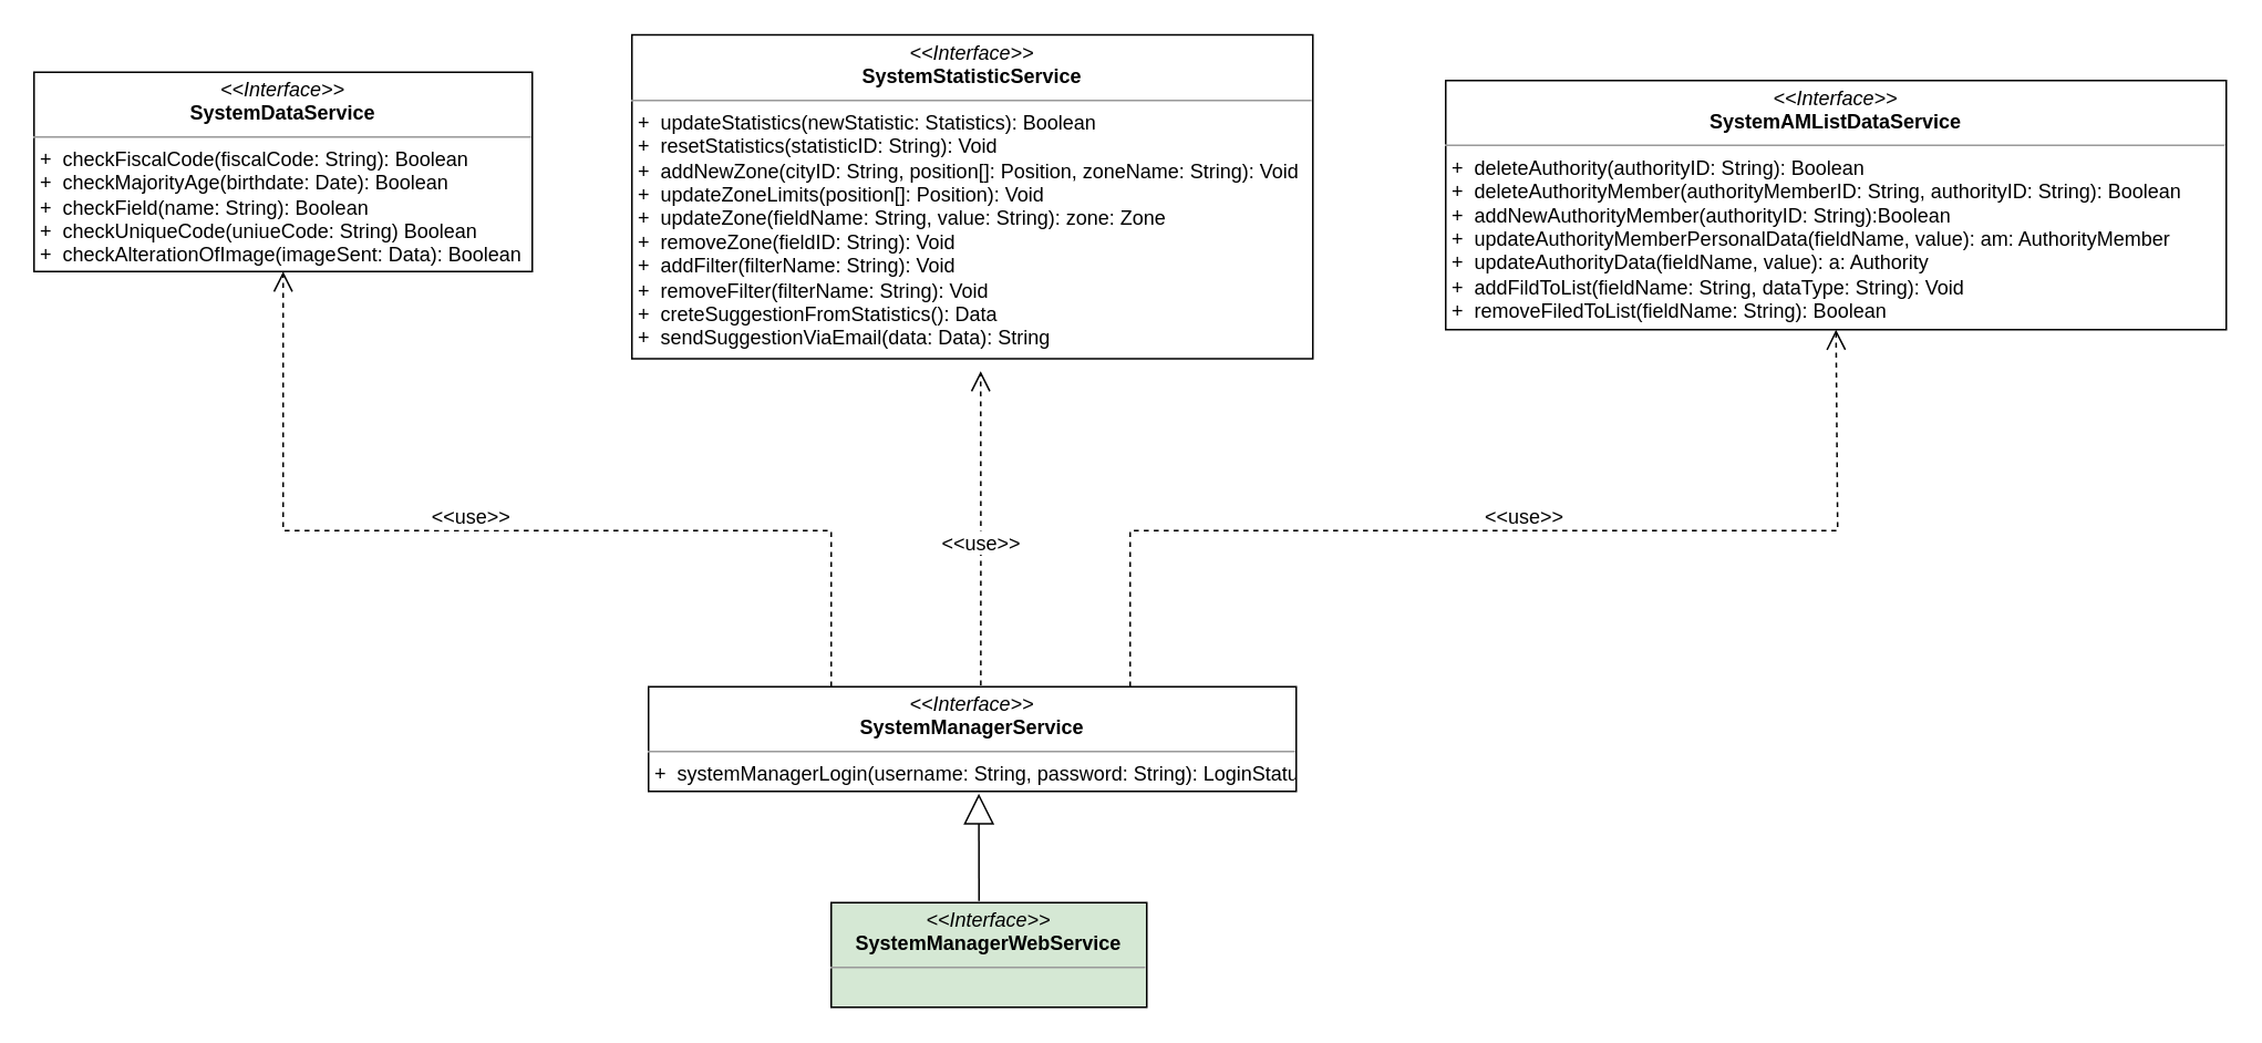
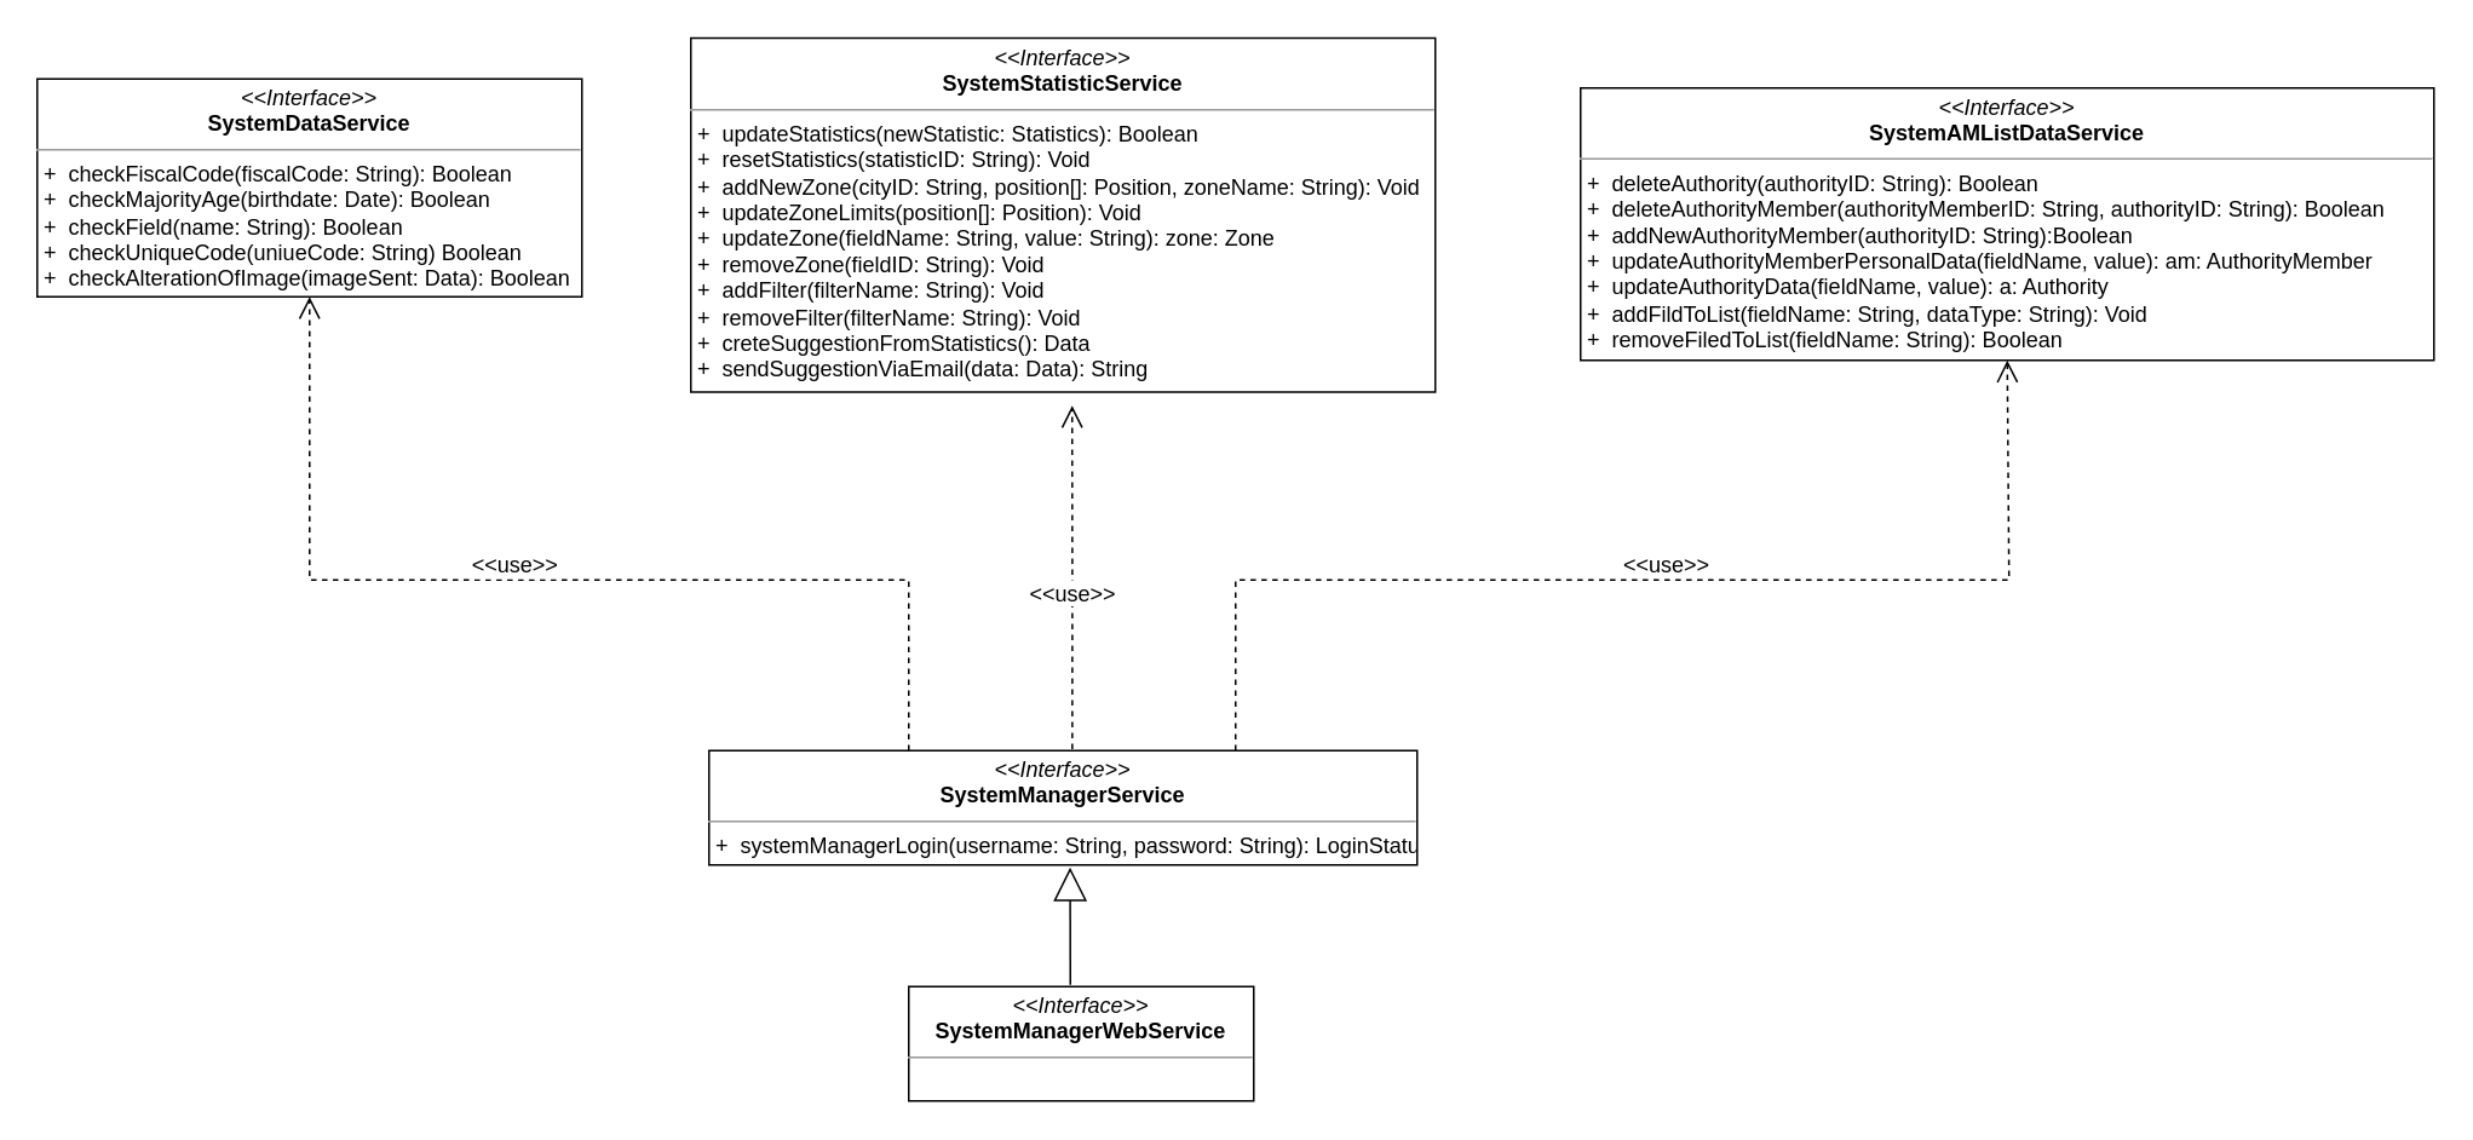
  <mxCell id="0" />
  <mxCell id="1" parent="0" />
  <mxCell id="2" value="&lt;p style=&quot;margin: 0px ; margin-top: 4px ; text-align: center&quot;&gt;&lt;i&gt;&amp;lt;&amp;lt;Interface&amp;gt;&amp;gt;&lt;/i&gt;&lt;br&gt;&lt;b&gt;SystemDataService&lt;/b&gt;&lt;/p&gt;&lt;hr size=&quot;1&quot;&gt;&lt;p style=&quot;margin: 0px ; margin-left: 4px&quot;&gt;+&amp;nbsp; checkFiscalCode(fiscalCode: String): Boolean&lt;br&gt;&lt;/p&gt;&lt;p style=&quot;margin: 0px ; margin-left: 4px&quot;&gt;+&amp;nbsp; checkMajorityAge(birthdate: Date): Boolean&lt;/p&gt;&lt;p style=&quot;margin: 0px ; margin-left: 4px&quot;&gt;+&amp;nbsp; checkField(name: String): Boolean&lt;/p&gt;&lt;p style=&quot;margin: 0px ; margin-left: 4px&quot;&gt;+&amp;nbsp; checkUniqueCode(uniueCode: String) Boolean&lt;/p&gt;&lt;p style=&quot;margin: 0px ; margin-left: 4px&quot;&gt;+&amp;nbsp; checkAlterationOfImage(imageSent: Data): Boolean&lt;/p&gt;" style="verticalAlign=top;align=left;overflow=fill;fontSize=12;fontFamily=Helvetica;html=1;rounded=0;shadow=0;comic=0;labelBackgroundColor=none;strokeWidth=1" parent="1" vertex="1"><mxGeometry x="20" y="43" width="300" height="120" as="geometry" /></mxCell>
  <mxCell id="3" value="&lt;p style=&quot;margin: 0px ; margin-top: 4px ; text-align: center&quot;&gt;&lt;i&gt;&amp;lt;&amp;lt;Interface&amp;gt;&amp;gt;&lt;/i&gt;&lt;br&gt;&lt;b&gt;SystemManagerService&lt;/b&gt;&lt;/p&gt;&lt;hr size=&quot;1&quot;&gt;&lt;p style=&quot;margin: 0px ; margin-left: 4px&quot;&gt;+&amp;nbsp; systemManagerLogin(username: String, password: String): LoginStatus&lt;br&gt;&lt;/p&gt;&lt;hr size=&quot;1&quot;&gt;" style="verticalAlign=top;align=left;overflow=fill;fontSize=12;fontFamily=Helvetica;html=1;rounded=0;shadow=0;comic=0;labelBackgroundColor=none;strokeWidth=1" parent="1" vertex="1"><mxGeometry x="390" y="413" width="390" height="63" as="geometry" /></mxCell>
  <mxCell id="4" style="edgeStyle=orthogonalEdgeStyle;rounded=0;html=1;dashed=1;labelBackgroundColor=none;startFill=0;endArrow=open;endFill=0;endSize=10;fontFamily=Verdana;fontSize=10;exitX=0.513;exitY=-0.014;exitDx=0;exitDy=0;exitPerimeter=0;" parent="1" source="3" edge="1"><mxGeometry relative="1" as="geometry"><Array as="points" /><mxPoint x="590" y="412.5" as="sourcePoint" /><mxPoint x="590" y="223" as="targetPoint" /></mxGeometry></mxCell>
  <mxCell id="5" value="&lt;p style=&quot;margin: 0px ; margin-top: 4px ; text-align: center&quot;&gt;&lt;i&gt;&amp;lt;&amp;lt;Interface&amp;gt;&amp;gt;&lt;/i&gt;&lt;br&gt;&lt;b&gt;SystemAMListDataService&lt;/b&gt;&lt;/p&gt;&lt;hr size=&quot;1&quot;&gt;&lt;p style=&quot;margin: 0px ; margin-left: 4px&quot;&gt;+&amp;nbsp; deleteAuthority(authorityID: String): Boolean&lt;br&gt;&lt;/p&gt;&lt;p style=&quot;margin: 0px ; margin-left: 4px&quot;&gt;+&amp;nbsp; deleteAuthorityMember(authorityMemberID: String, authorityID: String): Boolean&lt;br&gt;&lt;/p&gt;&lt;p style=&quot;margin: 0px ; margin-left: 4px&quot;&gt;+&amp;nbsp; addNewAuthorityMember(authorityID: String):Boolean&lt;/p&gt;&lt;p style=&quot;margin: 0px ; margin-left: 4px&quot;&gt;+&amp;nbsp; updateAuthorityMemberPersonalData(fieldName, value): am: AuthorityMember&lt;br&gt;&lt;/p&gt;&lt;p style=&quot;margin: 0px ; margin-left: 4px&quot;&gt;+&amp;nbsp; updateAuthorityData(fieldName, value): a: Authority&lt;/p&gt;&lt;p style=&quot;margin: 0px ; margin-left: 4px&quot;&gt;+&amp;nbsp; addFildToList(fieldName: String, dataType: String): Void&lt;br&gt;&lt;/p&gt;&lt;p style=&quot;margin: 0px ; margin-left: 4px&quot;&gt;+&amp;nbsp; removeFiledToList(fieldName: String): Boolean&lt;br&gt;&lt;/p&gt;&lt;p style=&quot;margin: 0px ; margin-left: 4px&quot;&gt;&lt;br&gt;&lt;/p&gt;" style="verticalAlign=top;align=left;overflow=fill;fontSize=12;fontFamily=Helvetica;html=1;rounded=0;shadow=0;comic=0;labelBackgroundColor=none;strokeWidth=1" parent="1" vertex="1"><mxGeometry x="870" y="48" width="470" height="150" as="geometry" /></mxCell>
  <mxCell id="6" value="&lt;p style=&quot;margin: 0px ; margin-top: 4px ; text-align: center&quot;&gt;&lt;i&gt;&amp;lt;&amp;lt;Interface&amp;gt;&amp;gt;&lt;/i&gt;&lt;br&gt;&lt;b&gt;SystemStatisticService&lt;/b&gt;&lt;/p&gt;&lt;hr size=&quot;1&quot;&gt;&lt;p style=&quot;margin: 0px ; margin-left: 4px&quot;&gt;+&amp;nbsp; updateStatistics(newStatistic: Statistics): Boolean&lt;/p&gt;&lt;p style=&quot;margin: 0px ; margin-left: 4px&quot;&gt;+&amp;nbsp; resetStatistics(statisticID: String): Void&lt;/p&gt;&lt;p style=&quot;margin: 0px ; margin-left: 4px&quot;&gt;+&amp;nbsp; addNewZone(cityID: String, position[]: Position, zoneName: String): Void&lt;/p&gt;&lt;p style=&quot;margin: 0px ; margin-left: 4px&quot;&gt;+&amp;nbsp; updateZoneLimits(position[]: Position): Void&lt;/p&gt;&lt;p style=&quot;margin: 0px ; margin-left: 4px&quot;&gt;+&amp;nbsp; updateZone(fieldName: String, value: String): zone: Zone&lt;/p&gt;&lt;p style=&quot;margin: 0px ; margin-left: 4px&quot;&gt;+&amp;nbsp; removeZone(fieldID: String): Void&lt;/p&gt;&lt;p style=&quot;margin: 0px ; margin-left: 4px&quot;&gt;+&amp;nbsp; addFilter(filterName: String): Void&lt;/p&gt;&lt;p style=&quot;margin: 0px ; margin-left: 4px&quot;&gt;+&amp;nbsp; removeFilter(filterName: String): Void&lt;/p&gt;&lt;p style=&quot;margin: 0px ; margin-left: 4px&quot;&gt;+&amp;nbsp; creteSuggestionFromStatistics(): Data&lt;/p&gt;&lt;p style=&quot;margin: 0px ; margin-left: 4px&quot;&gt;+&amp;nbsp; sendSuggestionViaEmail(data: Data): String&lt;br&gt;&lt;/p&gt;" style="verticalAlign=top;align=left;overflow=fill;fontSize=12;fontFamily=Helvetica;html=1;rounded=0;shadow=0;comic=0;labelBackgroundColor=none;strokeWidth=1" parent="1" vertex="1"><mxGeometry x="380" y="20.5" width="410" height="195" as="geometry" /></mxCell>
  <mxCell id="7" style="edgeStyle=orthogonalEdgeStyle;rounded=0;html=1;dashed=1;labelBackgroundColor=none;startFill=0;endArrow=open;endFill=0;endSize=10;fontFamily=Verdana;fontSize=10;entryX=0.5;entryY=1;entryDx=0;entryDy=0;" parent="1" target="2" edge="1"><mxGeometry relative="1" as="geometry"><Array as="points"><mxPoint x="500" y="319" /><mxPoint x="170" y="319" /></Array><mxPoint x="500" y="412.857" as="sourcePoint" /><mxPoint x="500" y="224.286" as="targetPoint" /></mxGeometry></mxCell>
  <mxCell id="8" value="&amp;lt;&amp;lt;use&amp;gt;&amp;gt;" style="text;html=1;align=center;verticalAlign=middle;resizable=0;points=[];;labelBackgroundColor=#ffffff;" parent="7" vertex="1" connectable="0"><mxGeometry x="0.088" y="2" relative="1" as="geometry"><mxPoint x="3.5" y="-10.5" as="offset" /></mxGeometry></mxCell>
  <mxCell id="9" style="edgeStyle=orthogonalEdgeStyle;rounded=0;html=1;dashed=1;labelBackgroundColor=none;startFill=0;endArrow=open;endFill=0;endSize=10;fontFamily=Verdana;fontSize=10;entryX=0.5;entryY=1;entryDx=0;entryDy=0;" parent="1" target="5" edge="1"><mxGeometry relative="1" as="geometry"><Array as="points"><mxPoint x="680" y="319" /><mxPoint x="1106" y="319" /></Array><mxPoint x="680" y="412.786" as="sourcePoint" /><mxPoint x="350" y="172.786" as="targetPoint" /></mxGeometry></mxCell>
  <mxCell id="10" value="&amp;lt;&amp;lt;use&amp;gt;&amp;gt;" style="text;html=1;" parent="1" vertex="1"><mxGeometry x="892" y="297" width="40" height="30" as="geometry" /></mxCell>
  <mxCell id="11" value="&amp;lt;&amp;lt;use&amp;gt;&amp;gt;" style="text;html=1;labelBackgroundColor=#ffffff;" parent="1" vertex="1"><mxGeometry x="565" y="313" width="40" height="28" as="geometry" /></mxCell>
- <mxCell id="12" value="&lt;p style=&quot;margin: 0px ; margin-top: 4px ; text-align: center&quot;&gt;&lt;i&gt;&amp;lt;&amp;lt;Interface&amp;gt;&amp;gt;&lt;/i&gt;&lt;br&gt;&lt;b&gt;SystemManagerWebService&lt;/b&gt;&lt;/p&gt;&lt;hr size=&quot;1&quot;&gt;" style="verticalAlign=top;align=left;overflow=fill;fontSize=12;fontFamily=Helvetica;html=1;rounded=0;shadow=0;comic=0;labelBackgroundColor=none;strokeWidth=1;fillColor=#d5e8d4;" parent="1" vertex="1"><mxGeometry x="500" y="543" width="190" height="63" as="geometry" /></mxCell>
+ <mxCell id="12" value="&lt;p style=&quot;margin: 0px ; margin-top: 4px ; text-align: center&quot;&gt;&lt;i&gt;&amp;lt;&amp;lt;Interface&amp;gt;&amp;gt;&lt;/i&gt;&lt;br&gt;&lt;b&gt;SystemManagerWebService&lt;/b&gt;&lt;/p&gt;&lt;hr size=&quot;1&quot;&gt;" style="verticalAlign=top;align=left;overflow=fill;fontSize=12;fontFamily=Helvetica;html=1;rounded=0;shadow=0;comic=0;labelBackgroundColor=none;strokeWidth=1" parent="1" vertex="1"><mxGeometry x="500" y="543" width="190" height="63" as="geometry" /></mxCell>
  <mxCell id="13" value="" style="endArrow=block;endSize=16;endFill=0;html=1;entryX=0.51;entryY=1.022;entryDx=0;entryDy=0;entryPerimeter=0;" parent="1" target="3" edge="1"><mxGeometry width="160" relative="1" as="geometry"><mxPoint x="589" y="542" as="sourcePoint" /><mxPoint x="589" y="483" as="targetPoint" /></mxGeometry></mxCell>
